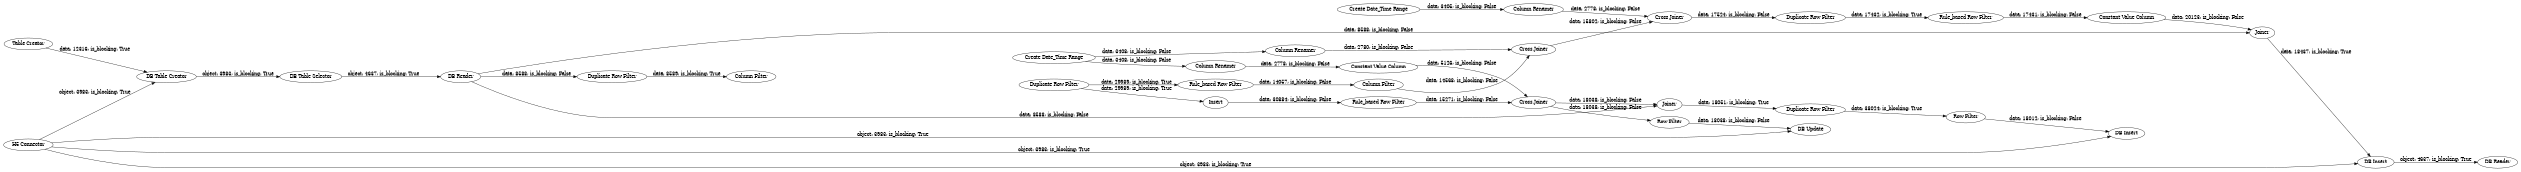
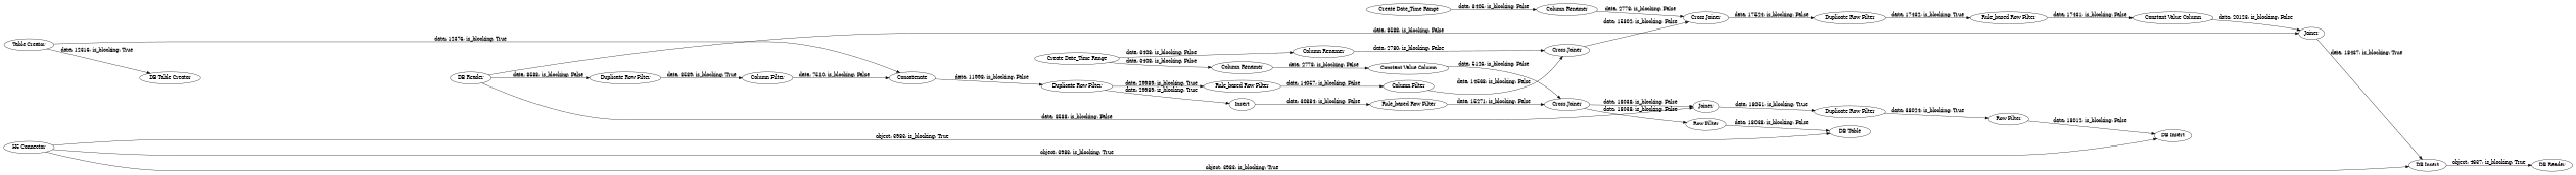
  digraph {
    rankdir=LR
-   n1 [label="DB Table Selector"]
    n2 [label="DB Reader"]
    n3 [label=Joiner]
    n4 [label="Duplicate Row Filter"]
    n5 [label=Joiner]
    n6 [label="Constant Value Column"]
    n7 [label="Cross Joiner"]
    n8 [label="Row Filter"]
    n9 [label="Column Renamer"]
    n10 [label="Cross Joiner"]
    n11 [label="Cross Joiner"]
    n12 [label="Row Filter"]
    n13 [label="DB Insert"]
+   n14 [label=Concatenate]
    n15 [label="Duplicate Row Filter"]
    n16 [label=Insert]
    n17 [label="Rule_based Row Filter"]
    n18 [label="Duplicate Row Filter"]
    n19 [label="Column Filter"]
    n20 [label="DB Insert"]
    n21 [label="Duplicate Row Filter"]
    n22 [label="Rule_based Row Filter"]
    n23 [label="DB Reader"]
    n24 [label="Create Date_Time Range"]
    n25 [label="Column Renamer"]
-   n26 [label="DB Update"]
+   n26 [label="DB Table"]
    n27 [label="Column Filter"]
    n28 [label="Table Creator"]
    n29 [label="DB Table Creator"]
    n30 [label="Column Renamer"]
    n31 [label="Create Date_Time Range"]
    n32 [label="Rule_based Row Filter"]
    n33 [label="H5 Connector"]
    n34 [label="Constant Value Column"]
-   n1 -> n2 [label="object: 4637; is_blocking: True"]
    n2 -> n3 [label="data: 8588; is_blocking: False"]
    n2 -> n4 [label="data: 8588; is_blocking: False"]
    n2 -> n5 [label="data: 8588; is_blocking: False"]
    n3 -> n18 [label="data: 18051; is_blocking: True"]
    n4 -> n19 [label="data: 8589; is_blocking: True"]
    n5 -> n20 [label="data: 18437; is_blocking: True"]
    n6 -> n7 [label="data: 5126; is_blocking: False"]
    n7 -> n3 [label="data: 18038; is_blocking: False"]
    n7 -> n8 [label="data: 18038; is_blocking: False"]
    n8 -> n26 [label="data: 18038; is_blocking: False"]
    n9 -> n10 [label="data: 2780; is_blocking: False"]
    n10 -> n11 [label="data: 15802; is_blocking: False"]
    n11 -> n21 [label="data: 17524; is_blocking: False"]
    n12 -> n13 [label="data: 18012; is_blocking: False"]
+   n14 -> n15 [label="data: 11998; is_blocking: False"]
    n15 -> n16 [label="data: 29989; is_blocking: True"]
    n15 -> n17 [label="data: 29989; is_blocking: True"]
    n16 -> n32 [label="data: 30884; is_blocking: False"]
    n17 -> n27 [label="data: 14057; is_blocking: False"]
    n18 -> n12 [label="data: 38024; is_blocking: True"]
+   n19 -> n14 [label="data: 7510; is_blocking: False"]
    n20 -> n23 [label="object: 4637; is_blocking: True"]
    n21 -> n22 [label="data: 17432; is_blocking: True"]
    n22 -> n34 [label="data: 17431; is_blocking: False"]
    n24 -> n9 [label="data: 3408; is_blocking: False"]
    n24 -> n25 [label="data: 3408; is_blocking: False"]
    n25 -> n6 [label="data: 2778; is_blocking: False"]
    n27 -> n10 [label="data: 14568; is_blocking: False"]
+   n28 -> n14 [label="data: 12376; is_blocking: True"]
    n28 -> n29 [label="data: 12316; is_blocking: True"]
-   n29 -> n1 [label="object: 3983; is_blocking: True"]
    n30 -> n11 [label="data: 2778; is_blocking: False"]
    n31 -> n30 [label="data: 3405; is_blocking: False"]
    n32 -> n7 [label="data: 15271; is_blocking: False"]
    n33 -> n13 [label="object: 3983; is_blocking: True"]
    n33 -> n20 [label="object: 3983; is_blocking: True"]
    n33 -> n26 [label="object: 3983; is_blocking: True"]
-   n33 -> n29 [label="object: 3983; is_blocking: True"]
    n34 -> n5 [label="data: 20123; is_blocking: False"]
  }
